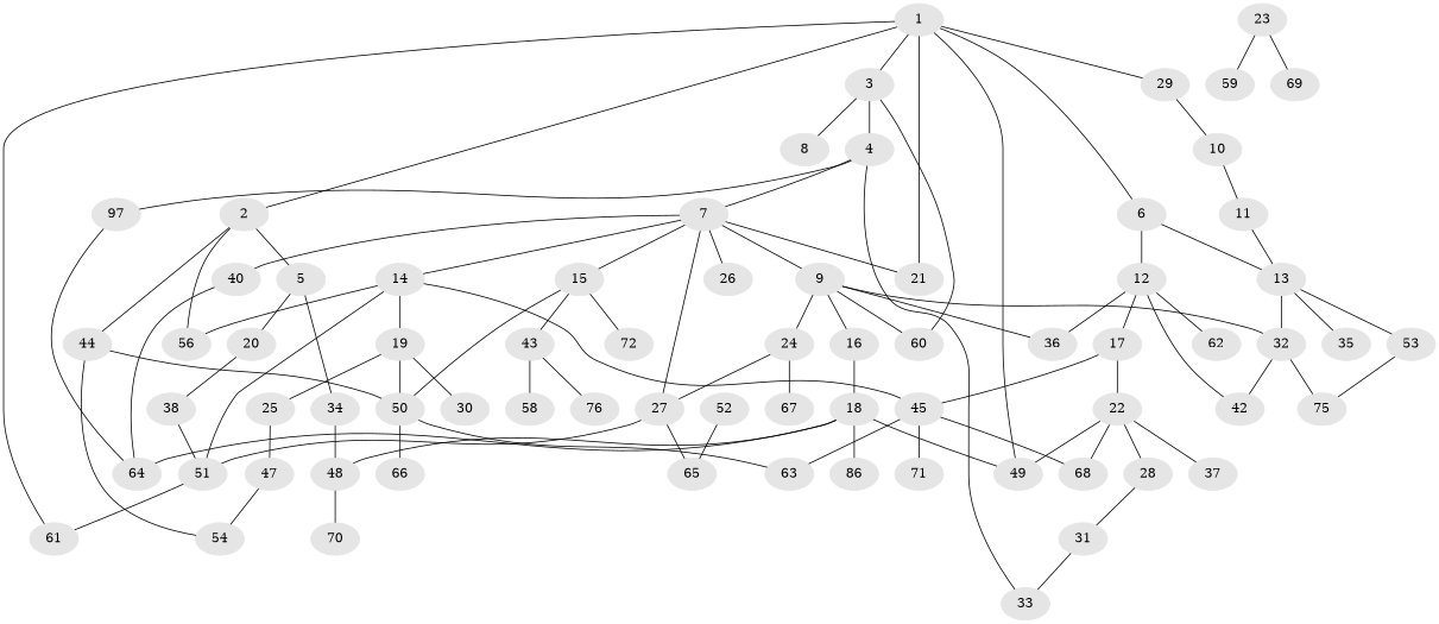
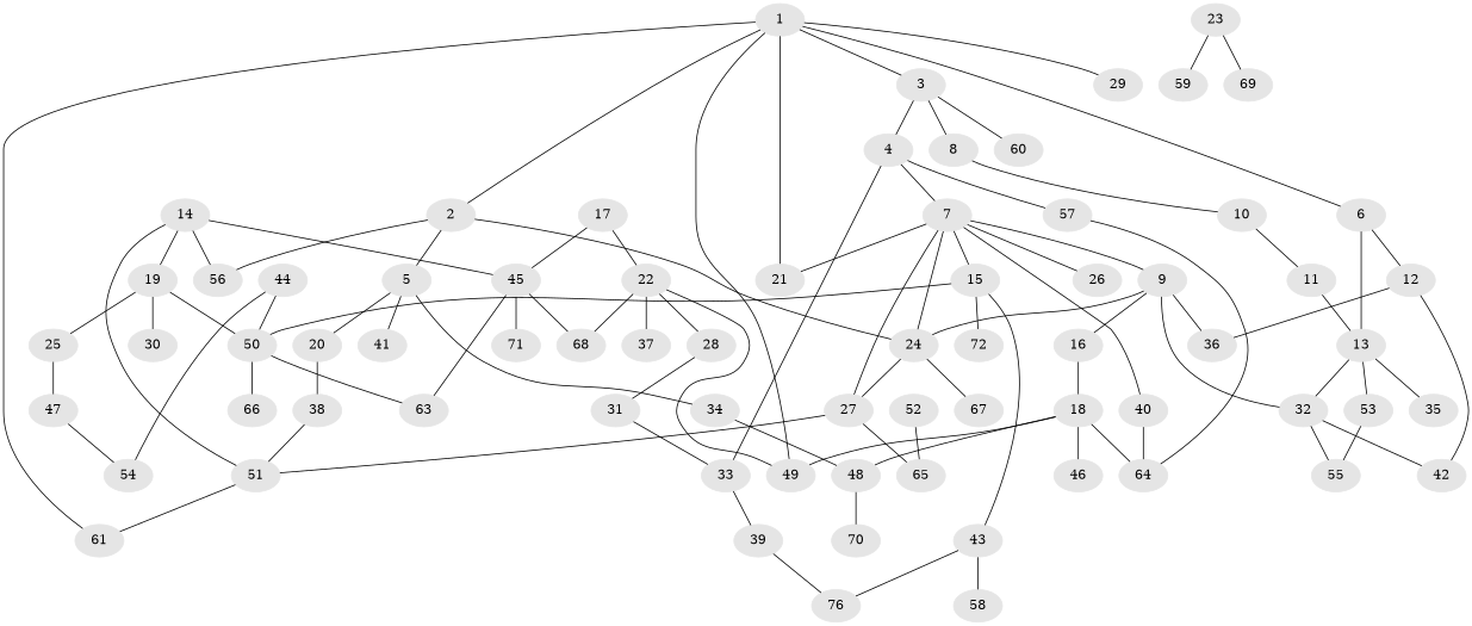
  graph {
    node [color=gray90 style=filled]
    1
    2
    3
    6
    21
    29
    49
    61
    5
    44
    56
    4
    8
    60
    12
    13
    20
    34
+   41
    50
    54
    7
    33
-   57 [label=97]
+   57
    10
    9
    14
    15
    26
    40
    27
+   39
    64
    38
    48
    36
    17
    42
-   62
    52
    65
    16
    24
    32
    19
    45
    51
    43
    72
    23
    59
    69
    11
    18
    67
-   55 [label=75]
+   55
    35
    53
    22
    25
    30
    68
    63
    71
    n65 [label=76]
    58
    66
-   46 [label=86]
+   46
    28
    37
    70
    47
    31
    1 -- 2
    1 -- 3
    1 -- 6
    1 -- 21
    1 -- 29
    1 -- 49
    1 -- 61
    2 -- 5
-   2 -- 44
+   2 -- 24
    2 -- 56
    3 -- 4
    3 -- 8
    3 -- 60
    6 -- 12
    6 -- 13
    5 -- 20
    5 -- 34
+   5 -- 41
    44 -- 50
    44 -- 54
    4 -- 7
    4 -- 33
    4 -- 57
-   29 -- 10
+   8 -- 10
    12 -- 36
-   12 -- 17
    12 -- 42
-   12 -- 62
    13 -- 32
    13 -- 35
    13 -- 53
    20 -- 38
    34 -- 48
    50 -- 63
    50 -- 66
    7 -- 21
    7 -- 9
-   7 -- 14
+   7 -- 24
    7 -- 15
    7 -- 26
    7 -- 40
    7 -- 27
+   33 -- 39
    57 -- 64
    10 -- 11
-   9 -- 60
    9 -- 36
    9 -- 16
    9 -- 24
    9 -- 32
    14 -- 56
    14 -- 19
    14 -- 45
    14 -- 51
    15 -- 50
    15 -- 43
    15 -- 72
    40 -- 64
    27 -- 65
    27 -- 51
+   39 -- n65
    38 -- 51
    48 -- 70
    17 -- 45
    17 -- 22
    52 -- 65
    16 -- 18
    24 -- 27
    24 -- 67
    32 -- 42
    32 -- 55
    19 -- 50
    19 -- 25
    19 -- 30
    45 -- 68
    45 -- 63
    45 -- 71
    51 -- 61
    43 -- n65
    43 -- 58
    23 -- 59
    23 -- 69
    11 -- 13
    18 -- 49
    18 -- 64
    18 -- 48
    18 -- 46
    53 -- 55
    22 -- 49
    22 -- 68
    22 -- 28
    22 -- 37
    25 -- 47
    28 -- 31
    47 -- 54
    31 -- 33
  }
